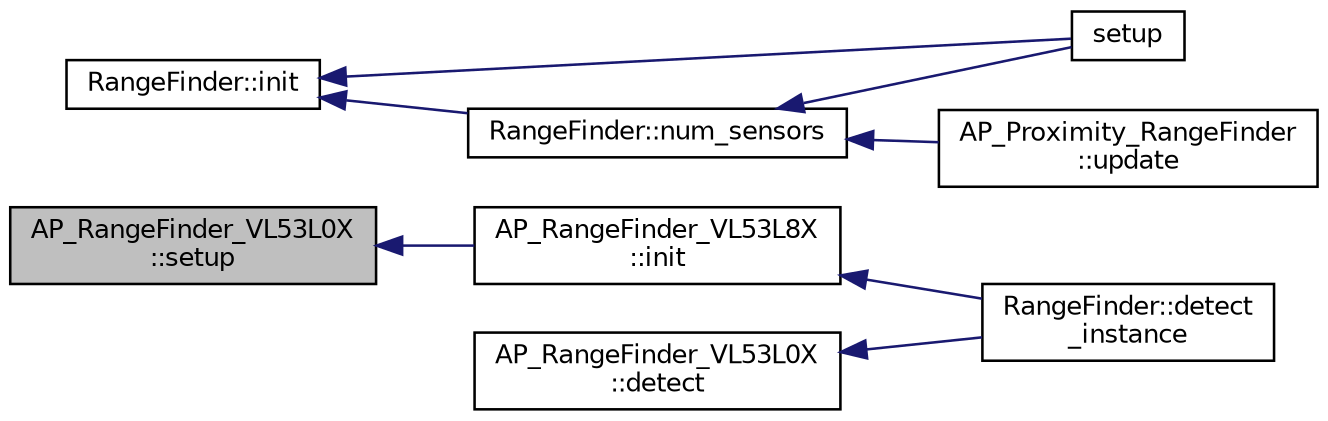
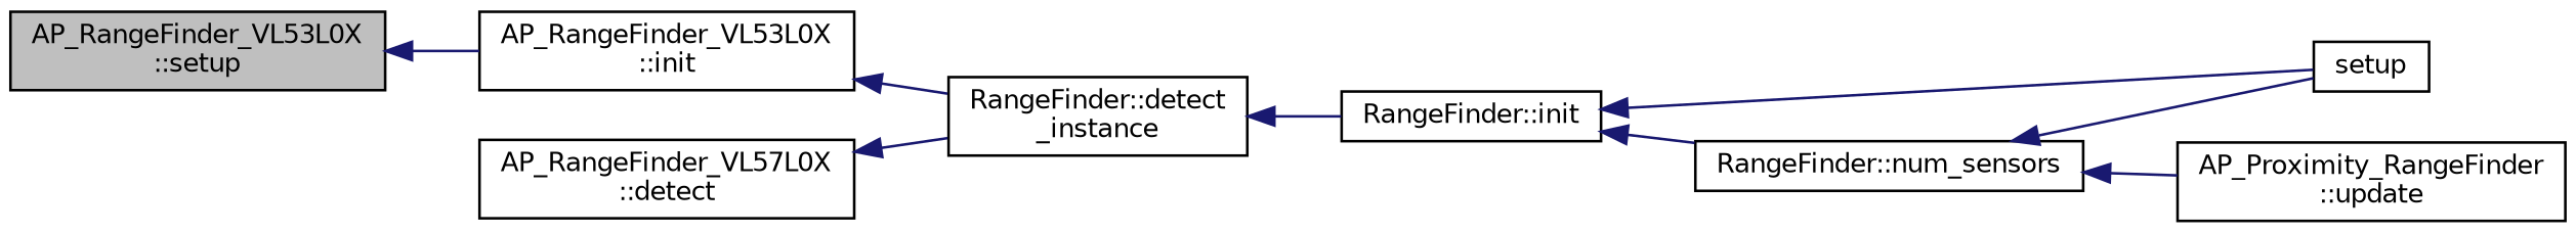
  digraph {
    rankdir=LR
    node [color=black fillcolor=white fontname=Helvetica fontsize=10 shape=record style=filled]
    edge [color=midnightblue dir=back fontname=Helvetica fontsize=10 labelfontname=Helvetica labelfontsize=10 style=solid]
    n1 [fillcolor=grey75 fontcolor=black height=0.2 label="AP_RangeFinder_VL53L0X\l::setup" width=0.4]
-   n2 [height=0.2 label="AP_RangeFinder_VL53L8X\l::init" width=0.4]
+   n2 [height=0.2 label="AP_RangeFinder_VL53L0X\l::init" width=0.4]
    n3 [height=0.2 label="RangeFinder::detect\l_instance" width=0.4]
-   n4 [height=0.2 label="AP_RangeFinder_VL53L0X\l::detect" width=0.4]
+   n4 [height=0.2 label="AP_RangeFinder_VL57L0X\l::detect" width=0.4]
    n5 [height=0.2 label="RangeFinder::init" width=0.4]
    n6 [height=0.2 label=setup width=0.4]
    n7 [height=0.2 label="RangeFinder::num_sensors" width=0.4]
    n8 [height=0.2 label="AP_Proximity_RangeFinder\l::update" width=0.4]
    n1 -> n2
    n2 -> n3
+   n3 -> n5
    n4 -> n3
    n5 -> n6
    n5 -> n7
    n7 -> n6
    n7 -> n8
  }
